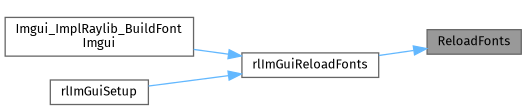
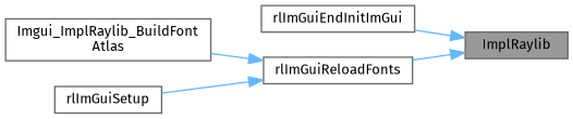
  digraph {
    fontname="Fira Sans"
    rankdir=RL
    node [color=grey40 fillcolor=white fontname="Fira Sans" fontsize=10 shape=box style=filled]
    edge [color=steelblue1 dir=back fontname="Fira Sans" fontsize=10 labelfontname=Helvetica labelfontsize=10 style=solid]
-   n1 [color=gray40 fillcolor=grey60 fontcolor=black height=0.2 label=ReloadFonts width=0.4]
+   n1 [color=gray40 fillcolor=grey60 fontcolor=black height=0.2 label=ImplRaylib width=0.4]
+   n2 [height=0.2 label=rlImGuiEndInitImGui width=0.4]
    n3 [height=0.2 label=rlImGuiReloadFonts width=0.4]
-   n4 [height=0.2 label="Imgui_ImplRaylib_BuildFont\lImgui" width=0.4]
+   n4 [height=0.2 label="Imgui_ImplRaylib_BuildFont\lAtlas" width=0.4]
    n5 [height=0.2 label=rlImGuiSetup width=0.4]
+   n1 -> n2
    n1 -> n3
    n3 -> n4
    n3 -> n5
  }
